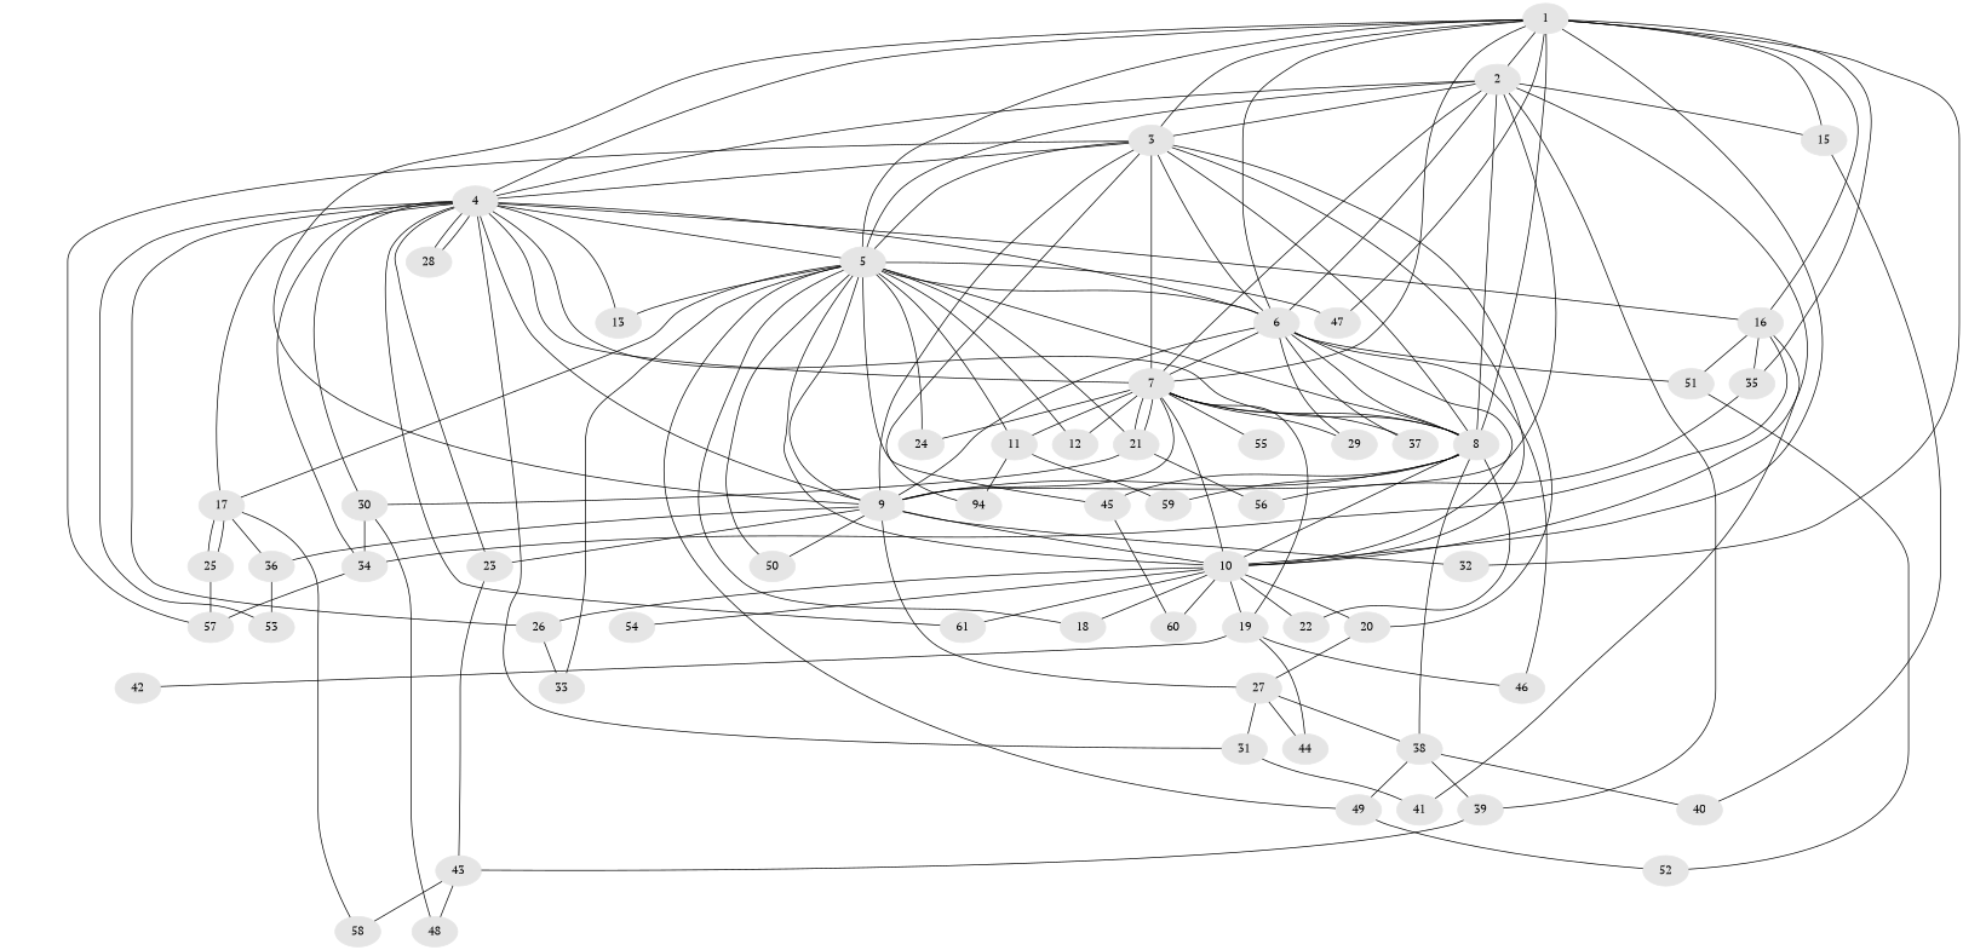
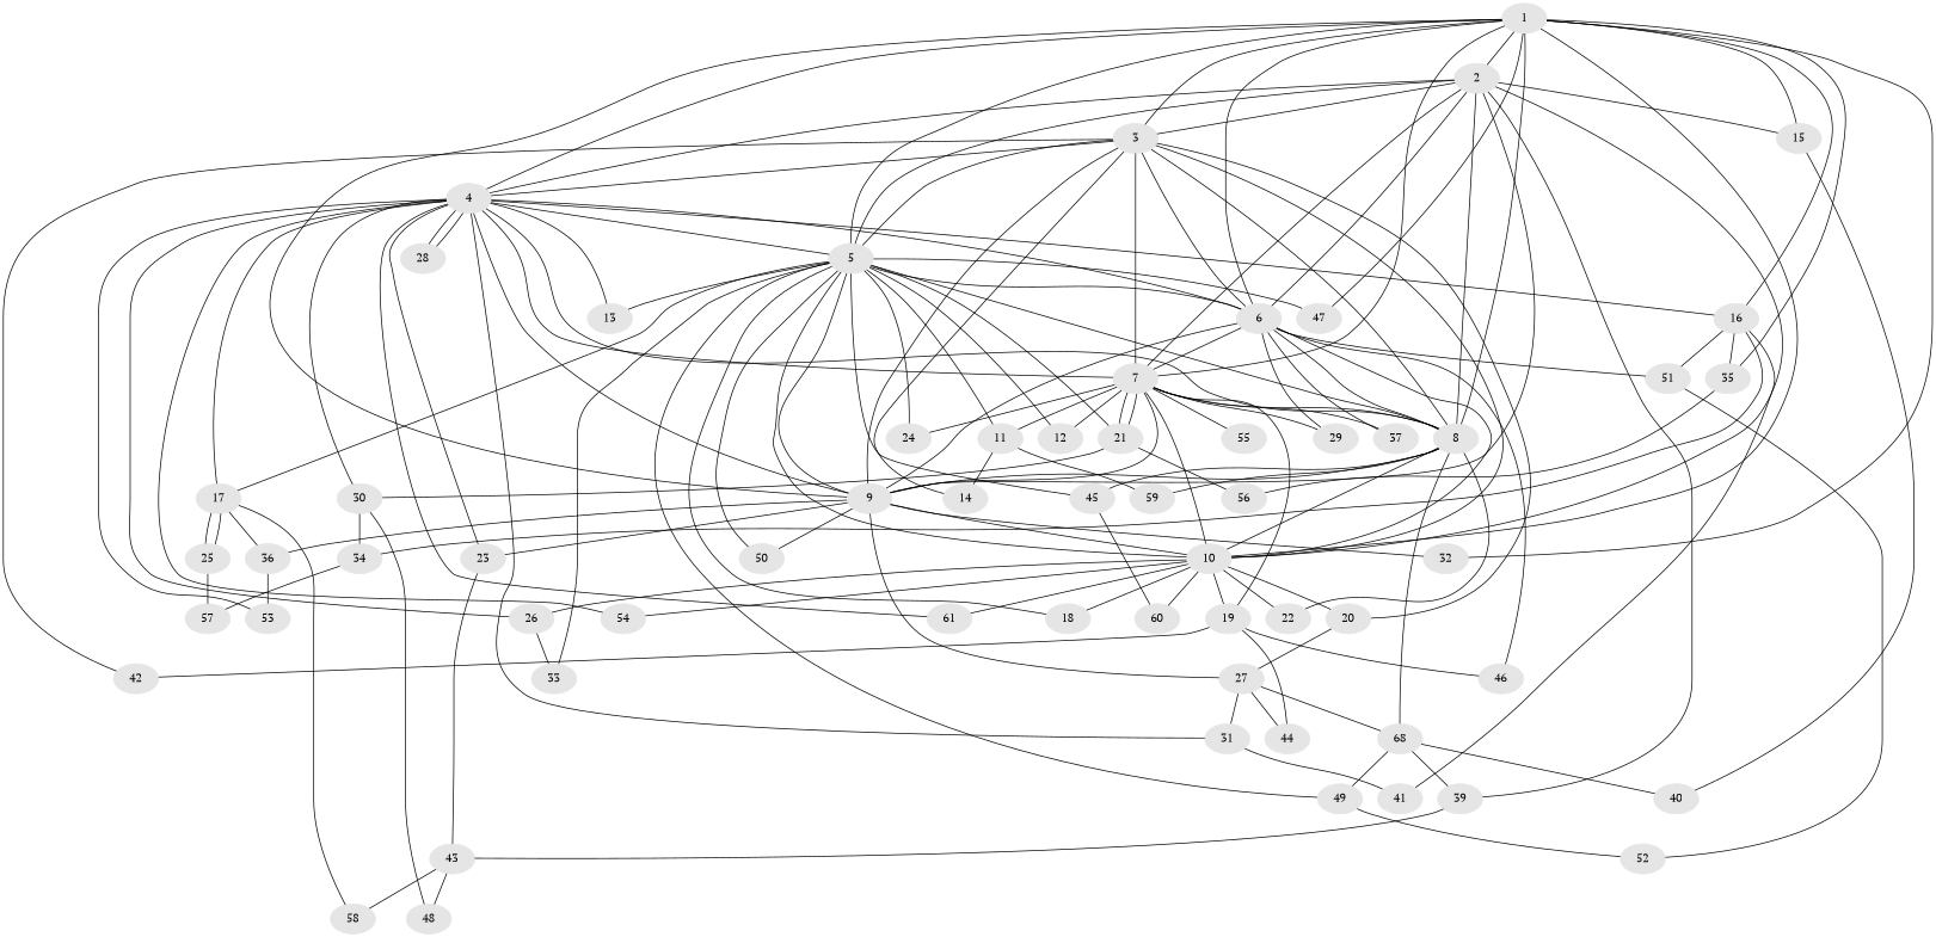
  graph {
    fontname="PT Serif"
    node [color=gray90 fontname="PT Serif" style=filled]
    edge [fontname="PT Serif"]
    1
    2
    3
    4
    5
    6
    7
    8
    9
    10
    15
    16
    32
    35
    47
    39
-   14 [label=94]
+   14
    20
    42
    13
    17
    23
    26
    28
    30
    31
    53
    54
    61
    11
    12
    18
    24
    33
    45
    49
    50
    21
    29
    37
    46
    51
    55
    19
    22
-   38
+   38 [label=68]
    59
    27
    36
    60
    40
    34
    41
    56
    43
    25
    58
    48
    52
    44
    57
    1 -- 2
    1 -- 3
    1 -- 4
    1 -- 5
    1 -- 6
    1 -- 7
    1 -- 8
    1 -- 9
    1 -- 10
    1 -- 15
    1 -- 16
    1 -- 32
    1 -- 35
    1 -- 47
    2 -- 3
    2 -- 4
    2 -- 5
    2 -- 6
    2 -- 7
    2 -- 8
    2 -- 9
    2 -- 10
    2 -- 15
    2 -- 39
    3 -- 4
    3 -- 5
    3 -- 6
    3 -- 7
    3 -- 8
    3 -- 9
    3 -- 10
    3 -- 14
    3 -- 20
-   3 -- 57
+   3 -- 42
    4 -- 5
    4 -- 6
    4 -- 7
    4 -- 8
    4 -- 9
    4 -- 16
    4 -- 13
    4 -- 17
    4 -- 23
    4 -- 26
    4 -- 28
    4 -- 28
    4 -- 30
    4 -- 31
    4 -- 53
-   4 -- 34
+   4 -- 54
    4 -- 61
    5 -- 6
    5 -- 8
    5 -- 9
    5 -- 10
    5 -- 47
    5 -- 13
    5 -- 17
    5 -- 11
    5 -- 12
    5 -- 18
    5 -- 24
    5 -- 33
    5 -- 45
    5 -- 49
    5 -- 50
    5 -- 21
    6 -- 7
    6 -- 8
    6 -- 9
    6 -- 10
    6 -- 29
    6 -- 37
    6 -- 46
    6 -- 51
    7 -- 8
    7 -- 9
    7 -- 10
    7 -- 11
    7 -- 12
    7 -- 24
    7 -- 21
    7 -- 21
    7 -- 29
    7 -- 37
    7 -- 55
    7 -- 19
    8 -- 9
    8 -- 10
    8 -- 45
    8 -- 22
    8 -- 38
    8 -- 59
    9 -- 10
    9 -- 32
    9 -- 23
    9 -- 50
    9 -- 27
    9 -- 36
    10 -- 20
    10 -- 26
    10 -- 54
    10 -- 61
    10 -- 18
    10 -- 19
    10 -- 22
    10 -- 60
    15 -- 40
    16 -- 35
    16 -- 51
    16 -- 34
    16 -- 41
    35 -- 56
    39 -- 43
    20 -- 27
    17 -- 36
    17 -- 25
    17 -- 25
    17 -- 58
    23 -- 43
    26 -- 33
    30 -- 34
    30 -- 48
    31 -- 41
    11 -- 14
    11 -- 59
    45 -- 60
    49 -- 52
    21 -- 30
    21 -- 56
    51 -- 52
    19 -- 42
    19 -- 46
    19 -- 44
    38 -- 39
    38 -- 49
    38 -- 40
    27 -- 31
    27 -- 38
    27 -- 44
    36 -- 53
    34 -- 57
    43 -- 58
    43 -- 48
    25 -- 57
  }
